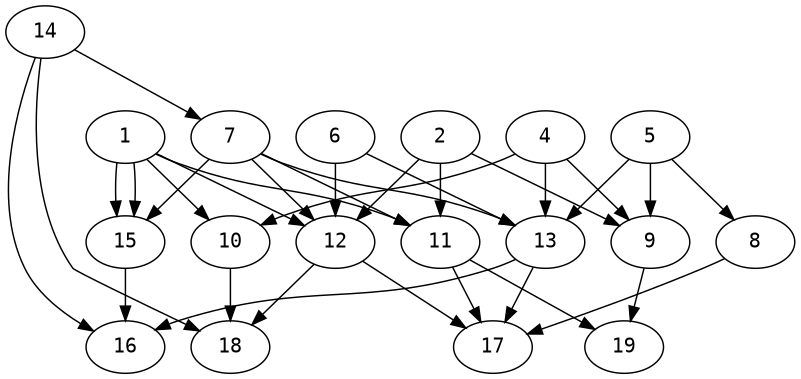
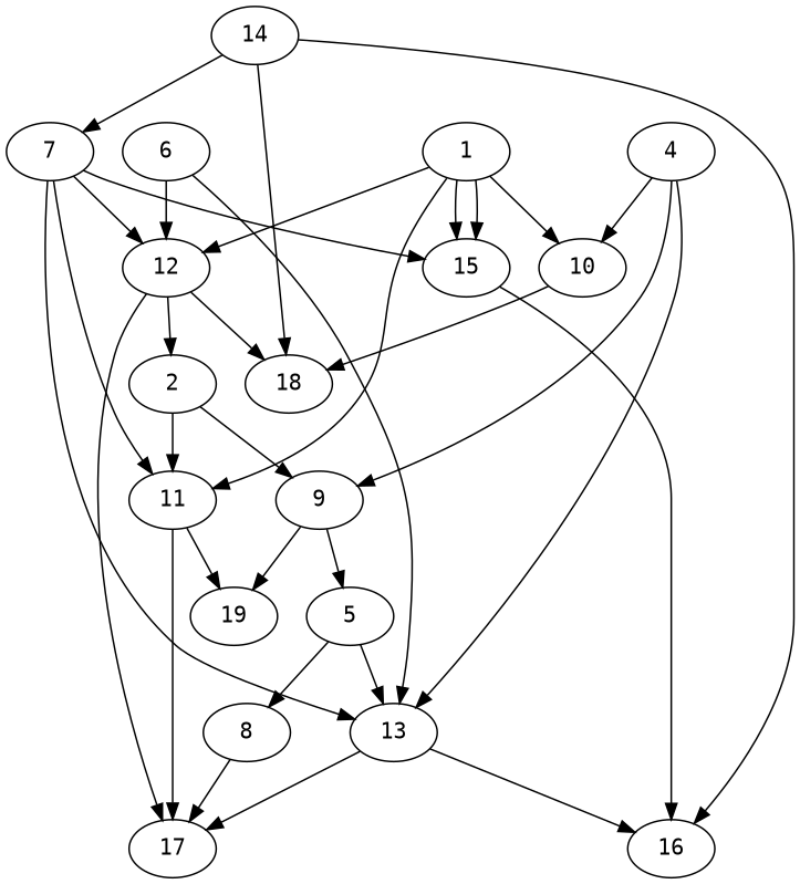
  digraph {
    fontname="DejaVu Sans Mono"
    node [alpha=0.16 fontname="DejaVu Sans Mono"]
    edge [fontname="DejaVu Sans Mono"]
    1 [alpha=0.11 expect_size=51320832]
    10 [alpha=0.19 expect_size=36853760]
    11 [alpha=0.15 expect_size=28644352]
    12 [alpha=0.19 expect_size=7691264]
    15 [alpha=0.05 expect_size=18577408]
    18 [alpha=0.03 expect_size=49221632]
    17 [expect_size=27332608]
    19 [expect_size=32052224]
    16 [expect_size=31875072]
    2 [alpha=0.02 expect_size=34652160]
    9 [alpha=0.08 expect_size=24321024]
    4 [alpha=0.09 expect_size=8039424]
    13 [alpha=0.01 expect_size=12086272]
    5 [alpha=0.06 expect_size=32709632]
    8 [alpha=0.13 expect_size=44273664]
    6 [alpha=0.18 expect_size=26888192]
    7 [alpha=0.09 expect_size=47775744]
    14 [alpha=0.11 expect_size=43642880]
    1 -> 10
    1 -> 11
    1 -> 12
    1 -> 15
    1 -> 15
    10 -> 18
    11 -> 17
    11 -> 19
    12 -> 18
    12 -> 17
    15 -> 16
    2 -> 11
-   2 -> 12
+   12 -> 2
    2 -> 9
    9 -> 19
    4 -> 10
    4 -> 9
    4 -> 13
    13 -> 17
    13 -> 16
-   5 -> 9
+   9 -> 5
    5 -> 13
    5 -> 8
    8 -> 17
    6 -> 12
    6 -> 13
    7 -> 11
    7 -> 12
    7 -> 15
    7 -> 13
    14 -> 18
    14 -> 16
    14 -> 7
  }
